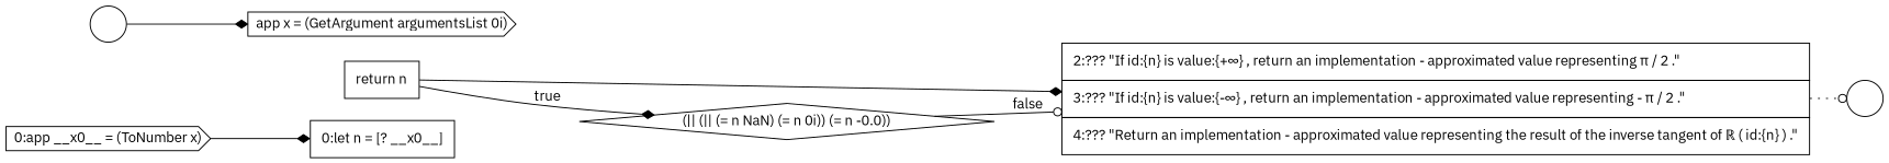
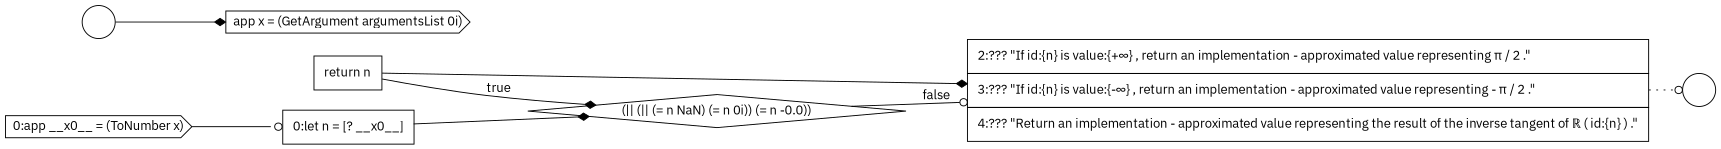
  digraph {
    fontname="IBM Plex Sans"
    rankdir=LR
    node [color=black fillcolor=white fontname="IBM Plex Sans" shape=none style=filled]
    edge [arrowhead=diamond color=black fontname="IBM Plex Sans" style=solid]
    n1 [label=<<font color="black">     <table border="0" cellborder="1" cellspacing="0" cellpadding="10">       <tr><td align="left">return n</td></tr>     </table>   </font>> margin=0]
    n2 [label=<<font color="black">     <table border="0" cellborder="1" cellspacing="0" cellpadding="10">       <tr><td align="left">2:??? &quot;If id:{n} is value:{+&infin;} , return an implementation - approximated value representing &pi; / 2 .&quot;</td></tr>       <tr><td align="left">3:??? &quot;If id:{n} is value:{-&infin;} , return an implementation - approximated value representing - &pi; / 2 .&quot;</td></tr>       <tr><td align="left">4:??? &quot;Return an implementation - approximated value representing the result of the inverse tangent of ℝ ( id:{n} ) .&quot;</td></tr>     </table>   </font>> margin=0]
    n3 [label=<<font color="black">(|| (|| (= n NaN) (= n 0i)) (= n -0.0))</font>> shape=diamond]
    n4 [label=" " shape=circle]
    n5 [label=" " shape=circle]
    n6 [label=<<font color="black">app x = (GetArgument argumentsList 0i)</font>> shape=cds]
    n7 [label=<<font color="black">0:app __x0__ = (ToNumber x)</font>> shape=cds]
    n8 [label=<<font color="black">     <table border="0" cellborder="1" cellspacing="0" cellpadding="10">       <tr><td align="left">0:let n = [? __x0__]</td></tr>     </table>   </font>> margin=0]
    n1 -> n2
    n1 -> n3 [label=<<font color="black">true</font>>]
    n2 -> n4 [arrowhead=odot style=dotted]
    n3 -> n2 [arrowhead=odot label=<<font color="black">false</font>>]
    n5 -> n6
-   n7 -> n8
+   n7 -> n8 [arrowhead=odot]
+   n8 -> n3
  }
